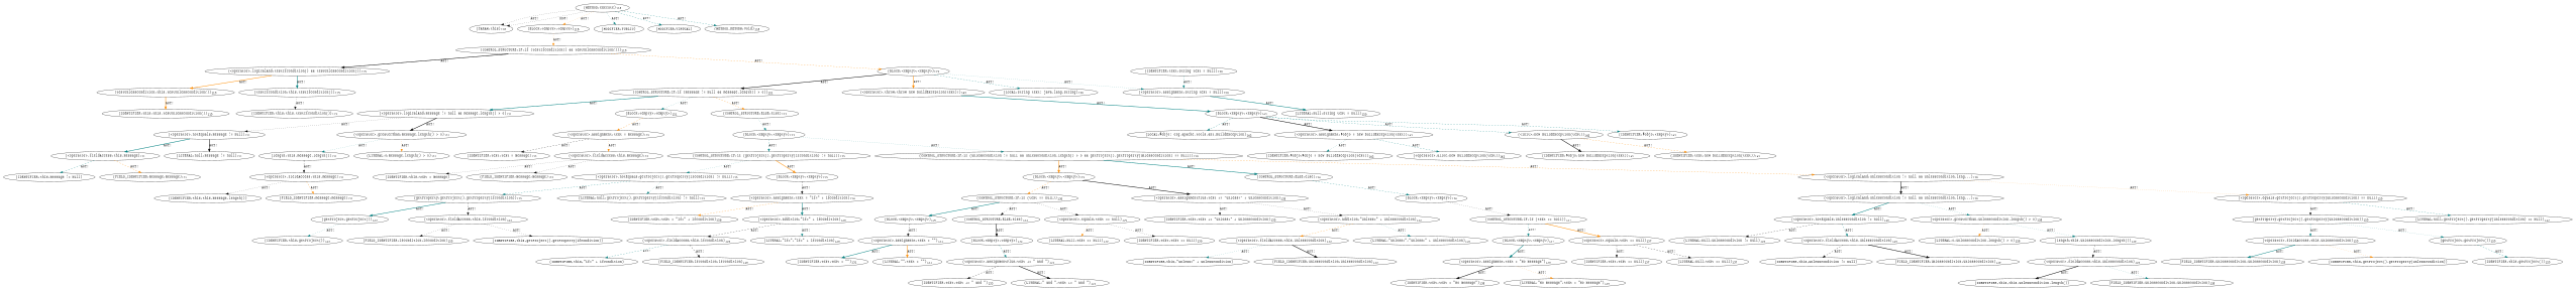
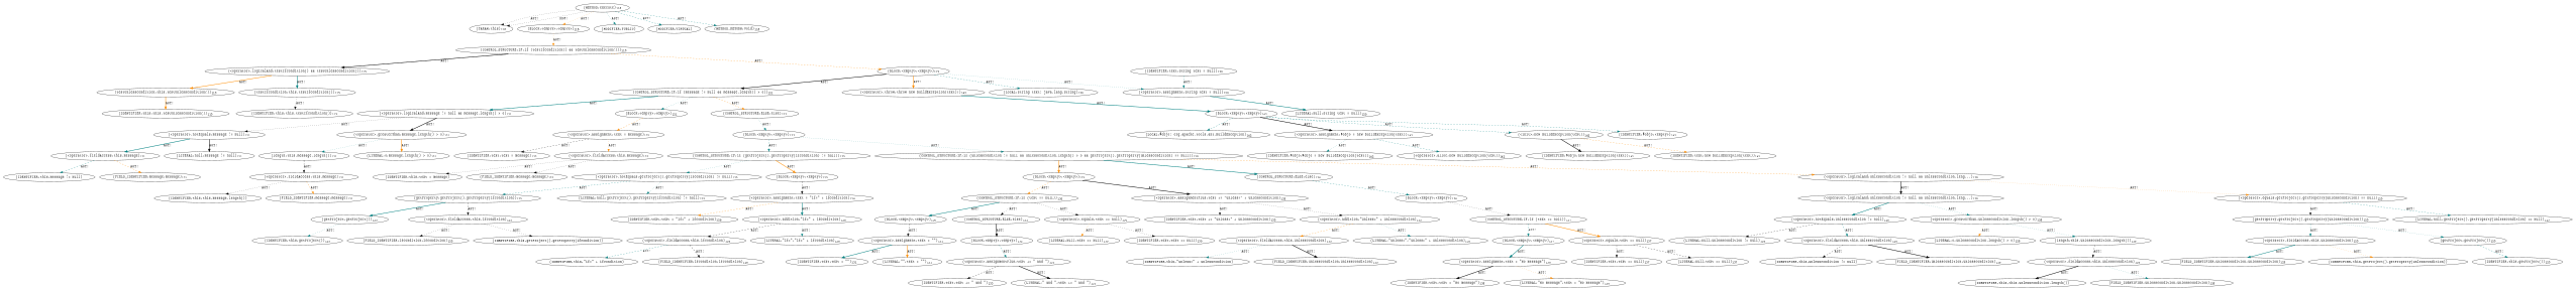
  digraph {
    fontname="Courier Prime"
    node [fontname="Courier Prime"]
    edge [color=teal fontname="Courier Prime" style=dotted]
    n1 [label=<(METHOD,execute)<SUB>118</SUB>>]
    n2 [label=<(PARAM,this)<SUB>118</SUB>>]
    n3 [label=<(BLOCK,&lt;empty&gt;,&lt;empty&gt;)<SUB>118</SUB>>]
    n4 [label=<(MODIFIER,PUBLIC)>]
    n5 [label=<(MODIFIER,VIRTUAL)>]
    n6 [label=<(METHOD_RETURN,void)<SUB>118</SUB>>]
    n7 [label=<(CONTROL_STRUCTURE,IF,if (testIfCondition() &amp;&amp; testUnlessCondition()))<SUB>119</SUB>>]
    n8 [label=<(&lt;operator&gt;.logicalAnd,testIfCondition() &amp;&amp; testUnlessCondition())<SUB>119</SUB>>]
    n9 [label=<(BLOCK,&lt;empty&gt;,&lt;empty&gt;)<SUB>119</SUB>>]
    n10 [label=<(testIfCondition,this.testIfCondition())<SUB>119</SUB>>]
    n11 [label=<(testUnlessCondition,this.testUnlessCondition())<SUB>119</SUB>>]
    n12 [label=<(LOCAL,String text: java.lang.String)<SUB>120</SUB>>]
    n13 [label=<(&lt;operator&gt;.assignment,String text = null)<SUB>120</SUB>>]
    n14 [label=<(CONTROL_STRUCTURE,IF,if (message != null &amp;&amp; message.length() &gt; 0))<SUB>121</SUB>>]
    n15 [label=<(&lt;operator&gt;.throw,throw new BuildException(text);)<SUB>142</SUB>>]
    n16 [label=<(IDENTIFIER,this,this.testIfCondition())<SUB>119</SUB>>]
    n17 [label=<(IDENTIFIER,this,this.testUnlessCondition())<SUB>119</SUB>>]
    n18 [label=<(LITERAL,null,String text = null)<SUB>120</SUB>>]
    n19 [label=<(&lt;operator&gt;.logicalAnd,message != null &amp;&amp; message.length() &gt; 0)<SUB>121</SUB>>]
    n20 [label=<(BLOCK,&lt;empty&gt;,&lt;empty&gt;)<SUB>121</SUB>>]
    n21 [label=<(CONTROL_STRUCTURE,ELSE,else)<SUB>123</SUB>>]
    n22 [label=<(BLOCK,&lt;empty&gt;,&lt;empty&gt;)<SUB>142</SUB>>]
    n23 [label=<(IDENTIFIER,text,String text = null)<SUB>120</SUB>>]
    n24 [label=<(&lt;operator&gt;.notEquals,message != null)<SUB>121</SUB>>]
    n25 [label=<(&lt;operator&gt;.greaterThan,message.length() &gt; 0)<SUB>121</SUB>>]
    n26 [label=<(&lt;operator&gt;.assignment,text = message)<SUB>122</SUB>>]
    n27 [label=<(BLOCK,&lt;empty&gt;,&lt;empty&gt;)<SUB>123</SUB>>]
    n28 [label=<(&lt;operator&gt;.fieldAccess,this.message)<SUB>121</SUB>>]
    n29 [label=<(LITERAL,null,message != null)<SUB>121</SUB>>]
    n30 [label=<(length,this.message.length())<SUB>121</SUB>>]
    n31 [label=<(LITERAL,0,message.length() &gt; 0)<SUB>121</SUB>>]
    n32 [label=<(IDENTIFIER,this,message != null)>]
    n33 [label=<(FIELD_IDENTIFIER,message,message)<SUB>121</SUB>>]
    n34 [label=<(&lt;operator&gt;.fieldAccess,this.message)<SUB>121</SUB>>]
    n35 [label=<(IDENTIFIER,this,this.message.length())>]
    n36 [label=<(FIELD_IDENTIFIER,message,message)<SUB>121</SUB>>]
    n37 [label=<(IDENTIFIER,text,text = message)<SUB>122</SUB>>]
    n38 [label=<(&lt;operator&gt;.fieldAccess,this.message)<SUB>122</SUB>>]
    n39 [label=<(IDENTIFIER,this,text = message)>]
    n40 [label=<(FIELD_IDENTIFIER,message,message)<SUB>122</SUB>>]
    n41 [label=<(CONTROL_STRUCTURE,IF,if (getProject().getProperty(ifCondition) != null))<SUB>125</SUB>>]
    n42 [label=<(CONTROL_STRUCTURE,IF,if (unlessCondition != null &amp;&amp; unlessCondition.length() &gt; 0 &amp;&amp; getProject().getProperty(unlessCondition) == null))<SUB>128</SUB>>]
    n43 [label=<(&lt;operator&gt;.notEquals,getProject().getProperty(ifCondition) != null)<SUB>125</SUB>>]
    n44 [label=<(BLOCK,&lt;empty&gt;,&lt;empty&gt;)<SUB>125</SUB>>]
    n45 [label=<(&lt;operator&gt;.logicalAnd,unlessCondition != null &amp;&amp; unlessCondition.leng...)<SUB>128</SUB>>]
    n46 [label=<(BLOCK,&lt;empty&gt;,&lt;empty&gt;)<SUB>129</SUB>>]
    n47 [label=<(CONTROL_STRUCTURE,ELSE,else)<SUB>136</SUB>>]
    n48 [label=<(getProperty,getProject().getProperty(ifCondition))<SUB>125</SUB>>]
    n49 [label=<(LITERAL,null,getProject().getProperty(ifCondition) != null)<SUB>125</SUB>>]
    n50 [label=<(&lt;operator&gt;.assignment,text = &quot;if=&quot; + ifCondition)<SUB>126</SUB>>]
    n51 [label=<(getProject,getProject())<SUB>125</SUB>>]
    n52 [label=<(&lt;operator&gt;.fieldAccess,this.ifCondition)<SUB>125</SUB>>]
    n53 [label=<(IDENTIFIER,this,getProject())<SUB>125</SUB>>]
    n54 [label=<(IDENTIFIER,this,getProject().getProperty(ifCondition))>]
    n55 [label=<(FIELD_IDENTIFIER,ifCondition,ifCondition)<SUB>125</SUB>>]
    n56 [label=<(IDENTIFIER,text,text = &quot;if=&quot; + ifCondition)<SUB>126</SUB>>]
    n57 [label=<(&lt;operator&gt;.addition,&quot;if=&quot; + ifCondition)<SUB>126</SUB>>]
    n58 [label=<(LITERAL,&quot;if=&quot;,&quot;if=&quot; + ifCondition)<SUB>126</SUB>>]
    n59 [label=<(&lt;operator&gt;.fieldAccess,this.ifCondition)<SUB>126</SUB>>]
    n60 [label=<(IDENTIFIER,this,&quot;if=&quot; + ifCondition)>]
    n61 [label=<(FIELD_IDENTIFIER,ifCondition,ifCondition)<SUB>126</SUB>>]
    n62 [label=<(&lt;operator&gt;.logicalAnd,unlessCondition != null &amp;&amp; unlessCondition.leng...)<SUB>128</SUB>>]
    n63 [label=<(&lt;operator&gt;.equals,getProject().getProperty(unlessCondition) == null)<SUB>129</SUB>>]
    n64 [label=<(CONTROL_STRUCTURE,IF,if (text == null))<SUB>130</SUB>>]
    n65 [label=<(&lt;operator&gt;.assignmentPlus,text += &quot;unless=&quot; + unlessCondition)<SUB>135</SUB>>]
    n66 [label=<(BLOCK,&lt;empty&gt;,&lt;empty&gt;)<SUB>136</SUB>>]
    n67 [label=<(&lt;operator&gt;.notEquals,unlessCondition != null)<SUB>128</SUB>>]
    n68 [label=<(&lt;operator&gt;.greaterThan,unlessCondition.length() &gt; 0)<SUB>128</SUB>>]
    n69 [label=<(getProperty,getProject().getProperty(unlessCondition))<SUB>129</SUB>>]
    n70 [label=<(LITERAL,null,getProject().getProperty(unlessCondition) == null)<SUB>129</SUB>>]
    n71 [label=<(&lt;operator&gt;.fieldAccess,this.unlessCondition)<SUB>128</SUB>>]
    n72 [label=<(LITERAL,null,unlessCondition != null)<SUB>128</SUB>>]
    n73 [label=<(length,this.unlessCondition.length())<SUB>128</SUB>>]
    n74 [label=<(LITERAL,0,unlessCondition.length() &gt; 0)<SUB>128</SUB>>]
    n75 [label=<(IDENTIFIER,this,unlessCondition != null)>]
    n76 [label=<(FIELD_IDENTIFIER,unlessCondition,unlessCondition)<SUB>128</SUB>>]
    n77 [label=<(&lt;operator&gt;.fieldAccess,this.unlessCondition)<SUB>128</SUB>>]
    n78 [label=<(IDENTIFIER,this,this.unlessCondition.length())>]
    n79 [label=<(FIELD_IDENTIFIER,unlessCondition,unlessCondition)<SUB>128</SUB>>]
    n80 [label=<(getProject,getProject())<SUB>129</SUB>>]
    n81 [label=<(&lt;operator&gt;.fieldAccess,this.unlessCondition)<SUB>129</SUB>>]
    n82 [label=<(IDENTIFIER,this,getProject())<SUB>129</SUB>>]
    n83 [label=<(IDENTIFIER,this,getProject().getProperty(unlessCondition))>]
    n84 [label=<(FIELD_IDENTIFIER,unlessCondition,unlessCondition)<SUB>129</SUB>>]
    n85 [label=<(&lt;operator&gt;.equals,text == null)<SUB>130</SUB>>]
    n86 [label=<(BLOCK,&lt;empty&gt;,&lt;empty&gt;)<SUB>130</SUB>>]
    n87 [label=<(CONTROL_STRUCTURE,ELSE,else)<SUB>132</SUB>>]
    n88 [label=<(IDENTIFIER,text,text += &quot;unless=&quot; + unlessCondition)<SUB>135</SUB>>]
    n89 [label=<(&lt;operator&gt;.addition,&quot;unless=&quot; + unlessCondition)<SUB>135</SUB>>]
    n90 [label=<(IDENTIFIER,text,text == null)<SUB>130</SUB>>]
    n91 [label=<(LITERAL,null,text == null)<SUB>130</SUB>>]
    n92 [label=<(&lt;operator&gt;.assignment,text = &quot;&quot;)<SUB>131</SUB>>]
    n93 [label=<(BLOCK,&lt;empty&gt;,&lt;empty&gt;)<SUB>132</SUB>>]
    n94 [label=<(IDENTIFIER,text,text = &quot;&quot;)<SUB>131</SUB>>]
    n95 [label=<(LITERAL,&quot;&quot;,text = &quot;&quot;)<SUB>131</SUB>>]
    n96 [label=<(&lt;operator&gt;.assignmentPlus,text += &quot; and &quot;)<SUB>133</SUB>>]
    n97 [label=<(IDENTIFIER,text,text += &quot; and &quot;)<SUB>133</SUB>>]
    n98 [label=<(LITERAL,&quot; and &quot;,text += &quot; and &quot;)<SUB>133</SUB>>]
    n99 [label=<(LITERAL,&quot;unless=&quot;,&quot;unless=&quot; + unlessCondition)<SUB>135</SUB>>]
    n100 [label=<(&lt;operator&gt;.fieldAccess,this.unlessCondition)<SUB>135</SUB>>]
    n101 [label=<(IDENTIFIER,this,&quot;unless=&quot; + unlessCondition)>]
    n102 [label=<(FIELD_IDENTIFIER,unlessCondition,unlessCondition)<SUB>135</SUB>>]
    n103 [label=<(CONTROL_STRUCTURE,IF,if (text == null))<SUB>137</SUB>>]
    n104 [label=<(&lt;operator&gt;.equals,text == null)<SUB>137</SUB>>]
    n105 [label=<(BLOCK,&lt;empty&gt;,&lt;empty&gt;)<SUB>137</SUB>>]
    n106 [label=<(IDENTIFIER,text,text == null)<SUB>137</SUB>>]
    n107 [label=<(LITERAL,null,text == null)<SUB>137</SUB>>]
    n108 [label=<(&lt;operator&gt;.assignment,text = &quot;No message&quot;)<SUB>138</SUB>>]
    n109 [label=<(IDENTIFIER,text,text = &quot;No message&quot;)<SUB>138</SUB>>]
    n110 [label=<(LITERAL,&quot;No message&quot;,text = &quot;No message&quot;)<SUB>138</SUB>>]
    n111 [label=<(LOCAL,$obj0: org.apache.tools.ant.BuildException)<SUB>142</SUB>>]
    n112 [label=<(&lt;operator&gt;.assignment,$obj0 = new BuildException(text))<SUB>142</SUB>>]
    n113 [label=<(&lt;init&gt;,new BuildException(text))<SUB>142</SUB>>]
    n114 [label=<(IDENTIFIER,$obj0,&lt;empty&gt;)<SUB>142</SUB>>]
    n115 [label=<(IDENTIFIER,$obj0,$obj0 = new BuildException(text))<SUB>142</SUB>>]
    n116 [label=<(&lt;operator&gt;.alloc,new BuildException(text))<SUB>142</SUB>>]
    n117 [label=<(IDENTIFIER,$obj0,new BuildException(text))<SUB>142</SUB>>]
    n118 [label=<(IDENTIFIER,text,new BuildException(text))<SUB>142</SUB>>]
    n1 -> n2 [color=black label="AST: "]
    n1 -> n2 [color=black label="DDG: "]
    n1 -> n3 [color=darkorange label="AST: "]
    n1 -> n4 [label="AST: "]
    n1 -> n5 [label="AST: " style=dashed]
    n1 -> n6 [label="AST: " style=dashed]
    n3 -> n7 [color=darkorange label="AST: "]
    n7 -> n8 [color=black label="AST: " style=bold]
    n7 -> n9 [color=darkorange label="AST: " style=dashed]
    n8 -> n10 [label="AST: " style=bold]
    n8 -> n11 [color=darkorange label="AST: " style=bold]
    n9 -> n12 [label="AST: " style=dashed]
    n9 -> n13 [label="AST: "]
    n9 -> n14 [color=black label="AST: " style=bold]
    n9 -> n15 [color=darkorange label="AST: " style=bold]
    n10 -> n16 [color=black label="AST: "]
    n11 -> n17 [color=darkorange label="AST: " style=bold]
    n13 -> n18 [label="AST: " style=bold]
    n14 -> n19 [label="AST: " style=bold]
    n14 -> n20 [label="AST: "]
    n14 -> n21 [color=darkorange label="AST: " style=dashed]
    n15 -> n22 [label="AST: " style=bold]
    n19 -> n24 [color=black label="AST: "]
    n19 -> n25 [color=black label="AST: " style=bold]
    n20 -> n26 [color=darkorange label="AST: " style=dashed]
    n21 -> n27 [label="AST: "]
    n22 -> n111 [label="AST: " style=dashed]
    n22 -> n112 [color=black label="AST: " style=bold]
    n22 -> n113 [label="AST: " style=dashed]
    n22 -> n114 [label="AST: " style=dashed]
    n23 -> n13 [label="AST: " style=dashed]
    n24 -> n28 [label="AST: " style=bold]
    n24 -> n29 [color=black label="AST: " style=bold]
    n25 -> n30 [label="AST: "]
-   n25 -> n31 [color=darkorange label="AST: "]
+   n25 -> n31 [color=darkorange label="AST: " style=bold]
    n26 -> n37 [color=black label="AST: " style=dashed]
    n26 -> n38 [color=darkorange label="AST: "]
    n27 -> n41 [label="AST: " style=dashed]
    n27 -> n42 [label="AST: "]
    n28 -> n32 [label="AST: " style=dashed]
    n28 -> n33 [color=darkorange label="AST: " style=dashed]
    n30 -> n34 [color=black label="AST: " style=dashed]
    n34 -> n35 [color=black label="AST: "]
    n34 -> n36 [color=darkorange label="AST: " style=dashed]
    n38 -> n39 [color=black label="AST: "]
    n38 -> n40 [color=black label="AST: "]
    n41 -> n43 [label="AST: "]
    n41 -> n44 [color=darkorange label="AST: " style=bold]
    n42 -> n45 [color=darkorange label="AST: " style=dashed]
    n42 -> n46 [color=darkorange label="AST: " style=bold]
    n42 -> n47 [label="AST: " style=bold]
    n43 -> n48 [label="AST: " style=dashed]
    n43 -> n49 [label="AST: "]
    n44 -> n50 [color=black label="AST: " style=dashed]
    n45 -> n62 [color=black label="AST: " style=bold]
    n45 -> n63 [color=darkorange label="AST: "]
    n46 -> n64 [color=darkorange label="AST: " style=dashed]
    n46 -> n65 [color=black label="AST: " style=bold]
    n47 -> n66 [label="AST: " style=dashed]
    n48 -> n51 [label="AST: " style=bold]
    n48 -> n52 [color=black label="AST: " style=dashed]
    n50 -> n56 [color=darkorange label="AST: " style=dashed]
    n50 -> n57 [label="AST: " style=bold]
    n51 -> n53 [label="AST: "]
    n52 -> n54 [color=black label="AST: "]
    n52 -> n55 [color=black label="AST: "]
    n57 -> n58 [label="AST: "]
    n57 -> n59 [color=black label="AST: " style=dashed]
    n59 -> n60 [label="AST: " style=dashed]
    n59 -> n61 [color=black label="AST: " style=dashed]
    n62 -> n67 [label="AST: " style=bold]
    n62 -> n68 [label="AST: "]
    n63 -> n69 [color=black label="AST: "]
    n63 -> n70 [label="AST: " style=dashed]
    n64 -> n85 [color=black label="AST: "]
    n64 -> n86 [label="AST: " style=bold]
    n64 -> n87 [color=black label="AST: "]
    n65 -> n88 [color=black label="AST: "]
    n65 -> n89 [color=black label="AST: "]
    n66 -> n103 [color=black label="AST: "]
    n67 -> n71 [label="AST: " style=dashed]
    n67 -> n72 [color=black label="AST: " style=dashed]
    n68 -> n73 [label="AST: "]
    n68 -> n74 [color=darkorange label="AST: "]
    n69 -> n80 [label="AST: "]
    n69 -> n81 [label="AST: " style=dashed]
    n71 -> n75 [color=black label="AST: " style=dashed]
    n71 -> n76 [color=black label="AST: " style=bold]
    n73 -> n77 [color=black label="AST: " style=dashed]
    n77 -> n78 [color=black label="AST: " style=bold]
    n77 -> n79 [label="AST: "]
    n80 -> n82 [label="AST: " style=dashed]
    n81 -> n83 [color=darkorange label="AST: "]
    n81 -> n84 [label="AST: " style=bold]
    n85 -> n90 [color=black label="AST: "]
    n85 -> n91 [color=darkorange label="AST: "]
    n86 -> n92 [color=black label="AST: " style=dashed]
    n87 -> n93 [color=black label="AST: " style=bold]
    n89 -> n99 [label="AST: "]
    n89 -> n100 [color=darkorange label="AST: " style=dashed]
    n92 -> n94 [label="AST: " style=bold]
    n92 -> n95 [color=darkorange label="AST: " style=bold]
    n93 -> n96 [label="AST: " style=dashed]
    n96 -> n97 [color=black label="AST: " style=dashed]
    n96 -> n98 [color=black label="AST: " style=bold]
    n100 -> n101 [label="AST: "]
    n100 -> n102 [color=black label="AST: " style=bold]
    n103 -> n104 [color=darkorange label="AST: " style=bold]
    n103 -> n105 [label="AST: " style=dashed]
    n104 -> n106 [color=black label="AST: " style=dashed]
    n104 -> n107 [color=black label="AST: " style=dashed]
    n105 -> n108 [label="AST: " style=bold]
    n108 -> n109 [color=black label="AST: " style=bold]
    n108 -> n110 [color=darkorange label="AST: "]
    n112 -> n115 [label="AST: "]
    n112 -> n116 [label="AST: " style=dashed]
    n113 -> n117 [color=black label="AST: " style=bold]
    n113 -> n118 [color=darkorange label="AST: " style=dashed]
  }
